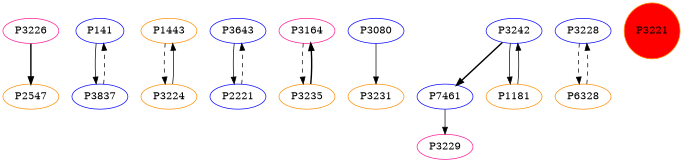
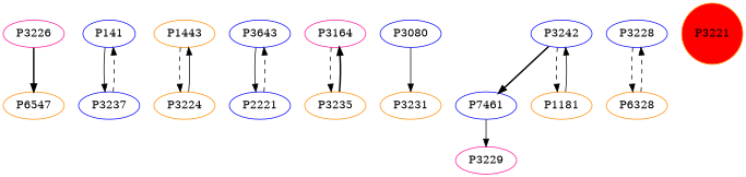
  digraph {
    node [color=darkorange]
    edge [style=dashed]
    P3226 [color=deeppink]
-   P2547
+   P2547 [label=P6547]
    P141 [color=blue]
-   P3237 [color=blue label=P3837]
+   P3237 [color=blue]
    P1443
    P3224
    n7 [color=blue label=P3643]
    P2221 [color=blue]
    P3164 [color=deeppink]
    P3235
    P3080 [color=blue]
    P3231
    P3229 [color=deeppink]
    P7461 [color=blue]
    P3242 [color=blue]
    P1181
    P3228 [color=blue]
    P6328
    P3221 [fillcolor=red shape=circle style=filled]
    P3226 -> P2547 [style=bold]
    P141 -> P3237 [style=solid]
    P3237 -> P141
    P1443 -> P3224
    P3224 -> P1443 [style=solid]
    n7 -> P2221 [style=solid]
    P2221 -> n7
    P3164 -> P3235
    P3235 -> P3164 [style=bold]
    P3080 -> P3231 [style=solid]
    P7461 -> P3229 [style=solid]
    P3242 -> P7461 [style=bold]
-   P3242 -> P1181 [style=solid]
+   P3242 -> P1181
    P1181 -> P3242 [style=solid]
    P3228 -> P6328
    P6328 -> P3228
  }
